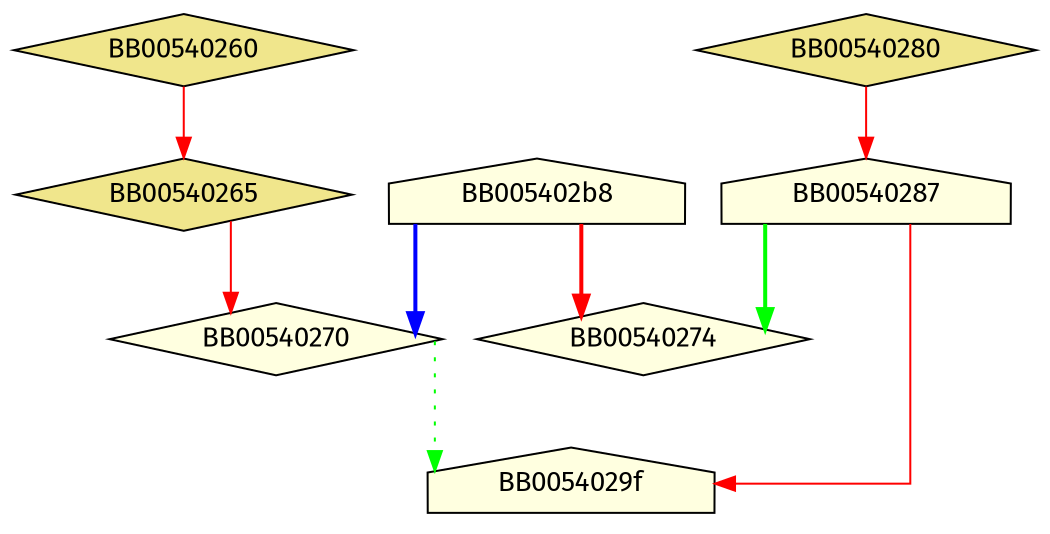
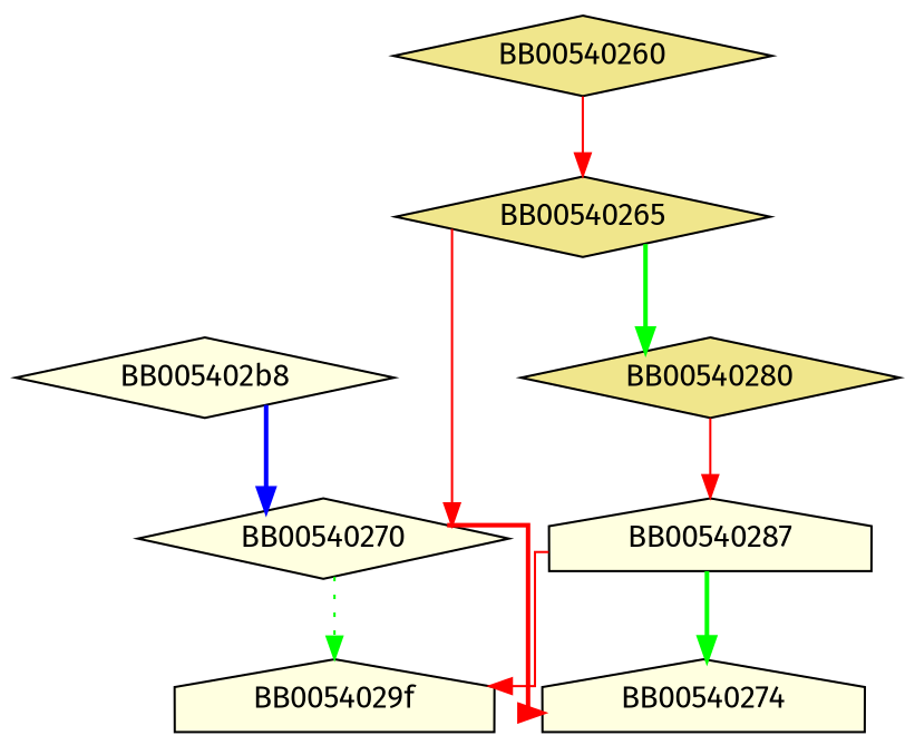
  digraph {
    fontname="Fira Sans"
    splines=ortho
    node [fillcolor=lightyellow fontname="Fira Sans" shape=diamond style=filled]
    edge [color=red fontname="Fira Sans" style=solid]
    BB00540260 [fillcolor=khaki]
    BB00540265 [fillcolor=khaki]
    BB00540280 [fillcolor=khaki]
    BB00540270
    BB00540287 [shape=house]
    BB0054029f [shape=house]
-   BB00540274
-   BB005402b8 [shape=house]
+   BB00540274 [shape=house]
+   BB005402b8
    BB00540260 -> BB00540265
+   BB00540265 -> BB00540280 [color=green style=bold]
    BB00540265 -> BB00540270
    BB00540280 -> BB00540287
    BB00540270 -> BB0054029f [color=green style=dotted]
-   BB005402b8 -> BB00540274 [style=bold]
+   BB00540270 -> BB00540274 [style=bold]
    BB00540287 -> BB0054029f
    BB00540287 -> BB00540274 [color=green style=bold]
    BB005402b8 -> BB00540270 [color=blue style=bold]
  }
